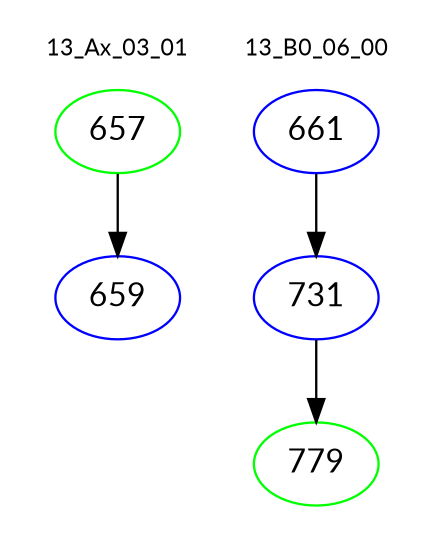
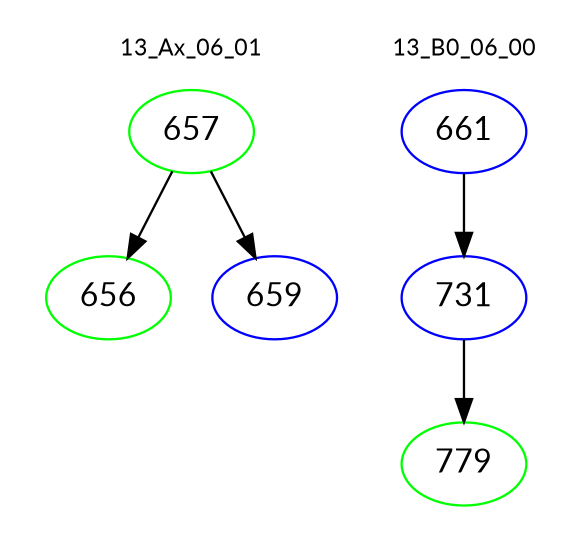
  digraph {
    fontname=Lato
    node [color=green fontname=Lato]
    edge [color=black fontname=Lato]
    n1 [label=657]
+   n2 [label=656]
    n3 [color=blue label=659]
    n4 [color=blue label=731]
    n5 [color=blue label=661]
    n6 [label=779]
    subgraph cluster_1 {
      color=white
      fontsize=10
-     label="13_Ax_03_01"
+     label="13_Ax_06_01"
      n1
+     n2
      n3
    }
    subgraph cluster_2 {
      color=white
      fontsize=10
      label="13_B0_06_00"
      n4
      n5
      n6
    }
+   n1 -> n2
    n1 -> n3
    n4 -> n6
    n5 -> n4
  }
